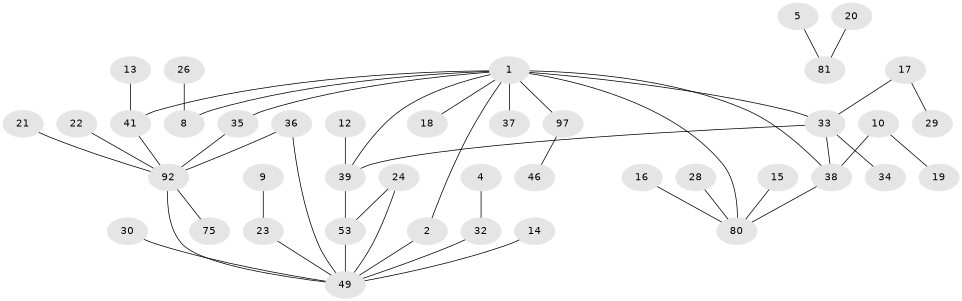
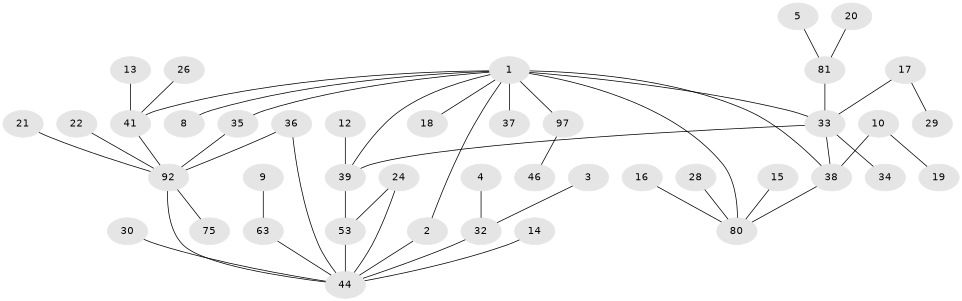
  graph {
    fontname="DejaVu Sans"
    node [color=gray90 fontname="DejaVu Sans" style=filled]
    edge [fontname="DejaVu Sans" weight=1.0]
    1
    2
    8
    18
    n5 [label=97]
    33
    35
    37
    38
    39
    n11 [label=80]
    41
-   44 [label=49]
+   44
    46
    34
    n16 [label=92]
    n17 [label=53]
+   3
    32
    4
    n21 [label=81]
    5
    9
-   23
+   23 [label=63]
    10
    19
    12
    13
    14
    15
    16
    17
    29
    20
    21
    n36 [label=75]
    22
    24
    36
    26
    28
    30
    1 -- 2
    1 -- 8
    1 -- 18
    1 -- n5 [weight=2.0]
    1 -- 33
    1 -- 35
    1 -- 37
    1 -- 38
    1 -- 39
    1 -- n11 [weight=2.0]
    1 -- 41
    2 -- 44
    n5 -- 46
    33 -- 38
    33 -- 39
    33 -- 34
    35 -- n16
    38 -- n11
    39 -- n17
    41 -- n16
    n16 -- 44
    n16 -- n36
    n17 -- 44
+   3 -- 32
    32 -- 44
    4 -- 32
+   n21 -- 33
    5 -- n21
    9 -- 23
    23 -- 44
    10 -- 38
    10 -- 19
    12 -- 39
    13 -- 41
    14 -- 44
    15 -- n11
    16 -- n11
    17 -- 33
    17 -- 29
    20 -- n21
    21 -- n16
    22 -- n16
    24 -- 44
    24 -- n17
    36 -- 44
    36 -- n16
-   26 -- 8
+   26 -- 41
    28 -- n11
    30 -- 44
  }
